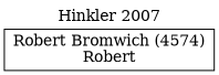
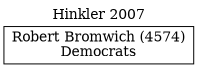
  digraph {
    label="Hinkler 2007"
    labelloc=t
    mclimit=10
-   n1 [label="Robert Bromwich (4574)\nRobert" shape=box]
+   n1 [label="Robert Bromwich (4574)\nDemocrats" shape=box]
  }
